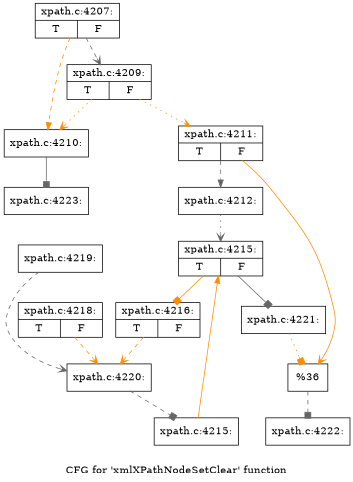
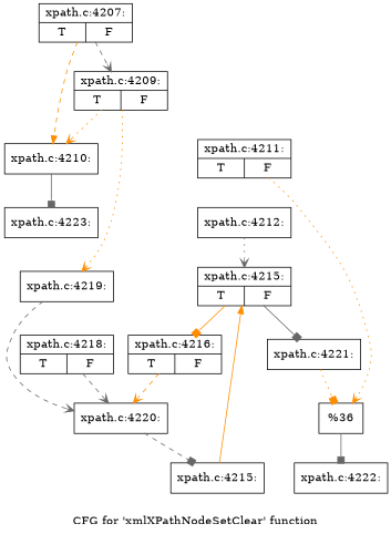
  digraph {
    label="CFG for 'xmlXPathNodeSetClear' function"
    node [shape=record]
    edge [arrowhead=vee color=gray40 style=dashed]
    n1 [label="{xpath.c:4207:|{<s0>T|<s1>F}}"]
    n2 [label="{xpath.c:4210:}"]
    n3 [label="{xpath.c:4209:|{<s0>T|<s1>F}}"]
    n4 [label="{xpath.c:4223:}"]
    n5 [label="{xpath.c:4211:|{<s0>T|<s1>F}}"]
    n6 [label="{xpath.c:4212:}"]
    n7 [label="{%36}"]
    n8 [label="{xpath.c:4215:|{<s0>T|<s1>F}}"]
    n9 [label="{xpath.c:4222:}"]
    n10 [label="{xpath.c:4216:|{<s0>T|<s1>F}}"]
    n11 [label="{xpath.c:4221:}"]
    n12 [label="{xpath.c:4220:}"]
    n13 [label="{xpath.c:4218:|{<s0>T|<s1>F}}"]
    n14 [label="{xpath.c:4215:}"]
    n15 [label="{xpath.c:4219:}"]
    n1 -> n2 [arrowhead=normal color=darkorange]
    n1 -> n3
    n2 -> n4 [arrowhead=box style=solid]
    n3 -> n2 [color=darkorange style=dotted]
-   n3 -> n5 [color=darkorange style=dotted]
-   n5 -> n6 [arrowhead=normal]
-   n5 -> n7 [color=darkorange style=solid]
+   n3 -> n15 [color=darkorange style=dotted]
+   n5 -> n7 [color=darkorange style=dotted]
    n6 -> n8 [style=dotted]
-   n7 -> n9 [arrowhead=box]
+   n7 -> n9 [arrowhead=box style=solid]
    n8 -> n10 [arrowhead=box color=darkorange style=solid]
    n8 -> n11 [arrowhead=box style=solid]
    n10 -> n12 [color=darkorange]
    n11 -> n7 [arrowhead=box color=darkorange style=dotted]
    n12 -> n14 [arrowhead=box]
-   n13 -> n12 [color=darkorange]
+   n13 -> n12
    n14 -> n8 [arrowhead=normal color=darkorange style=solid]
    n15 -> n12
  }
